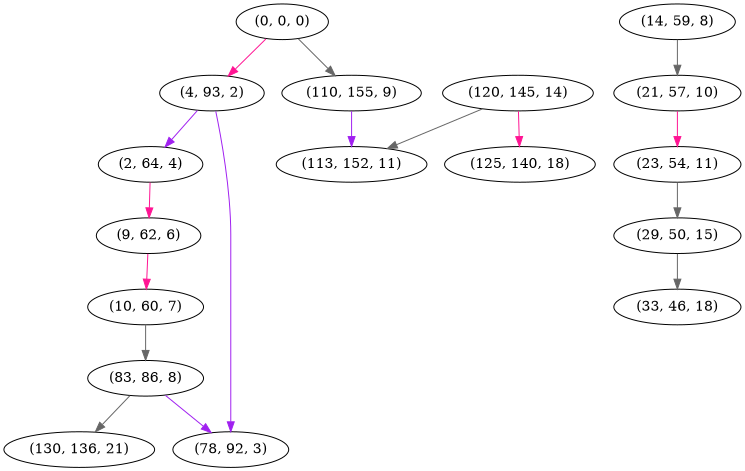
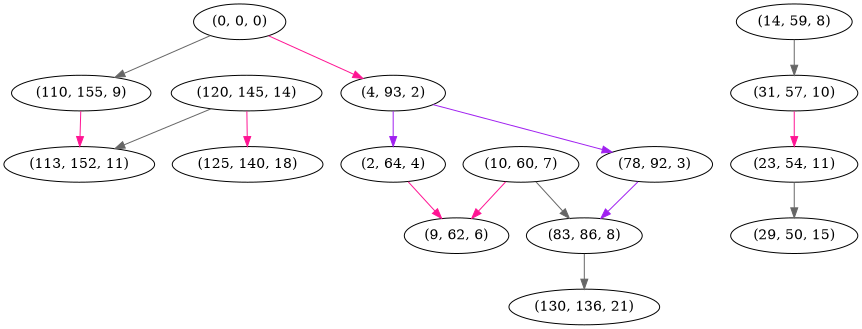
  digraph {
    edge [color=gray40]
    "(0, 0, 0)"
    "(4, 93, 2)"
    "(110, 155, 9)"
    n4 [label="(2, 64, 4)"]
    "(78, 92, 3)"
    "(113, 152, 11)"
    "(9, 62, 6)"
    "(83, 86, 8)"
    "(10, 60, 7)"
    "(14, 59, 8)"
-   "(21, 57, 10)"
+   "(21, 57, 10)" [label="(31, 57, 10)"]
    "(23, 54, 11)"
    "(29, 50, 15)"
-   "(33, 46, 18)"
    "(130, 136, 21)"
    "(120, 145, 14)"
    "(125, 140, 18)"
    "(0, 0, 0)" -> "(4, 93, 2)" [color=deeppink]
    "(0, 0, 0)" -> "(110, 155, 9)"
    "(4, 93, 2)" -> n4 [color=purple]
    "(4, 93, 2)" -> "(78, 92, 3)" [color=purple]
-   "(110, 155, 9)" -> "(113, 152, 11)" [color=purple]
+   "(110, 155, 9)" -> "(113, 152, 11)" [color=deeppink]
    n4 -> "(9, 62, 6)" [color=deeppink]
-   "(83, 86, 8)" -> "(78, 92, 3)" [color=purple]
-   "(9, 62, 6)" -> "(10, 60, 7)" [color=deeppink]
+   "(78, 92, 3)" -> "(83, 86, 8)" [color=purple]
+   "(10, 60, 7)" -> "(9, 62, 6)" [color=deeppink]
    "(83, 86, 8)" -> "(130, 136, 21)"
    "(10, 60, 7)" -> "(83, 86, 8)"
    "(14, 59, 8)" -> "(21, 57, 10)"
    "(21, 57, 10)" -> "(23, 54, 11)" [color=deeppink]
    "(23, 54, 11)" -> "(29, 50, 15)"
-   "(29, 50, 15)" -> "(33, 46, 18)"
    "(120, 145, 14)" -> "(113, 152, 11)"
    "(120, 145, 14)" -> "(125, 140, 18)" [color=deeppink]
  }
